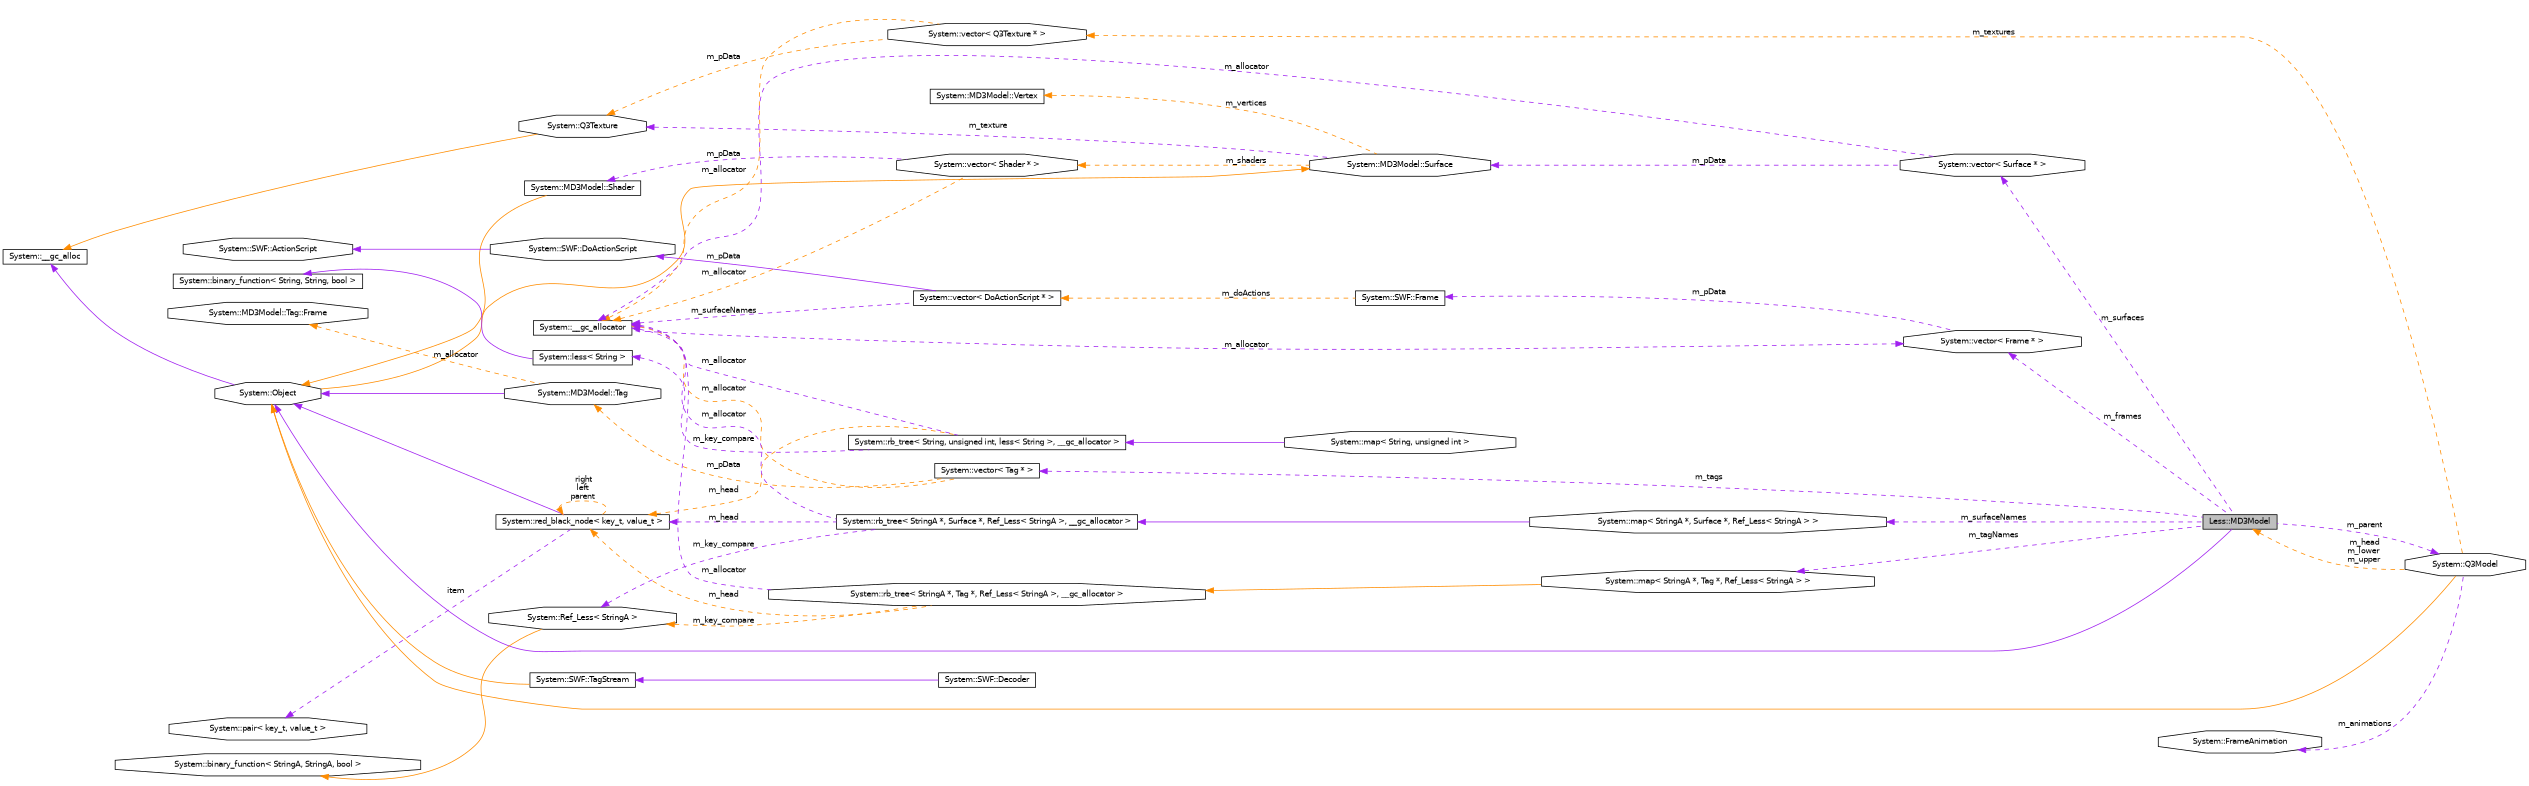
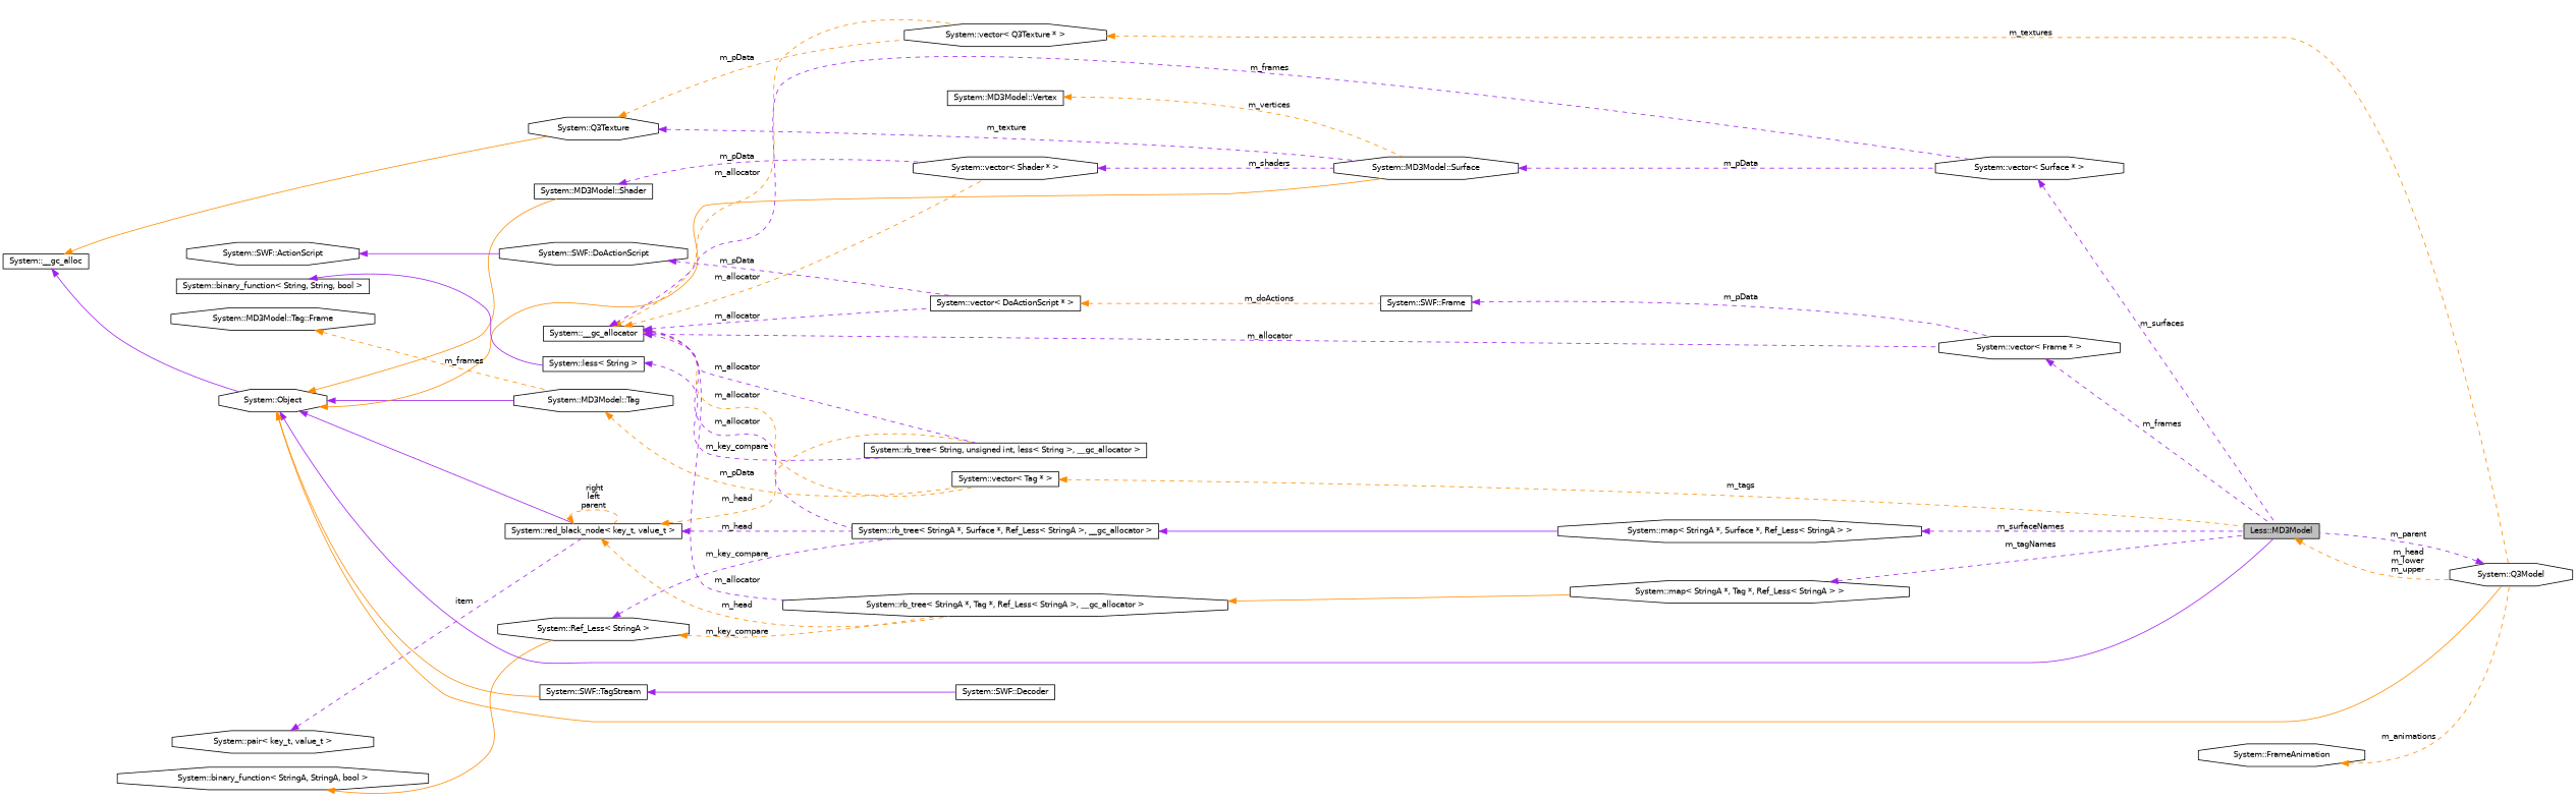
  digraph {
    rankdir=LR
    node [color=black fillcolor=white fontname=Helvetica fontsize=10 shape=octagon style=filled]
    edge [color=purple dir=back fontname=Helvetica fontsize=10 labelfontname=Helvetica labelfontsize=10 style=dashed]
    n1 [fillcolor=grey75 fontcolor=black height=0.2 label="Less::MD3Model" shape=box width=0.4]
    n2 [height=0.2 label="System::Q3Model" width=0.4]
    n3 [height=0.2 label="System::Object" width=0.4]
    n4 [height=0.2 label="System::MD3Model::Tag" width=0.4]
    n5 [height=0.2 label="System::SWF::TagStream" shape=box width=0.4]
    n6 [height=0.2 label="System::red_black_node\< key_t, value_t \>" shape=box width=0.4]
    n7 [height=0.2 label="System::MD3Model::Surface" width=0.4]
    n8 [height=0.2 label="System::MD3Model::Shader" shape=box width=0.4]
    n9 [height=0.2 label="System::vector\< Tag * \>" shape=box width=0.4]
    n10 [height=0.2 label="System::SWF::Decoder" shape=box width=0.4]
    n11 [height=0.2 label="System::rb_tree\< String, unsigned int, less\< String \>, __gc_allocator \>" shape=box width=0.4]
    n12 [height=0.2 label="System::rb_tree\< StringA *, Tag *, Ref_Less\< StringA \>, __gc_allocator \>" width=0.4]
    n13 [height=0.2 label="System::rb_tree\< StringA *, Surface *, Ref_Less\< StringA \>, __gc_allocator \>" shape=box width=0.4]
    n14 [height=0.2 label="System::Q3Texture" width=0.4]
    n15 [height=0.2 label="System::vector\< Q3Texture * \>" width=0.4]
    n16 [height=0.2 label="System::vector\< Surface * \>" width=0.4]
    n17 [height=0.2 label="System::vector\< Shader * \>" width=0.4]
    n18 [height=0.2 label="System::__gc_alloc" shape=box width=0.4]
    n19 [height=0.2 label="System::__gc_allocator" shape=box width=0.4]
    n20 [height=0.2 label="System::vector\< Frame * \>" width=0.4]
    n21 [height=0.2 label="System::vector\< DoActionScript * \>" shape=box width=0.4]
    n22 [height=0.2 label="System::SWF::Frame" shape=box width=0.4]
-   n23 [height=0.2 label="System::map\< String, unsigned int \>" width=0.4]
    n24 [height=0.2 label="System::map\< StringA *, Tag *, Ref_Less\< StringA \> \>" width=0.4]
    n25 [height=0.2 label="System::map\< StringA *, Surface *, Ref_Less\< StringA \> \>" width=0.4]
    n26 [height=0.2 label="System::MD3Model::Tag::Frame" width=0.4]
    n27 [height=0.2 label="System::SWF::DoActionScript" width=0.4]
    n28 [height=0.2 label="System::SWF::ActionScript" width=0.4]
    n29 [height=0.2 label="System::less\< String \>" shape=box width=0.4]
    n30 [height=0.2 label="System::binary_function\< String, String, bool \>" shape=box width=0.4]
    n31 [height=0.2 label="System::pair\< key_t, value_t \>" width=0.4]
    n32 [height=0.2 label="System::FrameAnimation" width=0.4]
    n33 [height=0.2 label="System::MD3Model::Vertex" shape=box width=0.4]
    n34 [height=0.2 label="System::Ref_Less\< StringA \>" width=0.4]
    n35 [height=0.2 label="System::binary_function\< StringA, StringA, bool \>" width=0.4]
    n1 -> n2 [color=darkorange label=" m_head\nm_lower\nm_upper"]
    n2 -> n1 [label=" m_parent"]
    n3 -> n1 [style=solid]
    n3 -> n2 [color=darkorange style=solid]
    n3 -> n4 [style=solid]
    n3 -> n5 [color=darkorange style=solid]
    n3 -> n6 [style=solid]
-   n7 -> n3 [color=darkorange style=solid]
+   n3 -> n7 [color=darkorange style=solid]
    n3 -> n8 [color=darkorange style=solid]
    n4 -> n9 [color=darkorange label=" m_pData"]
    n5 -> n10 [style=solid]
    n6 -> n6 [color=darkorange label=" right\nleft\nparent"]
    n6 -> n11 [color=darkorange label=" m_head"]
    n6 -> n12 [color=darkorange label=" m_head"]
    n6 -> n13 [label=" m_head"]
    n7 -> n16 [label=" m_pData"]
    n8 -> n17 [label=" m_pData"]
-   n9 -> n1 [label=" m_tags"]
-   n11 -> n23 [style=solid]
+   n9 -> n1 [color=darkorange label=" m_tags"]
    n12 -> n24 [color=darkorange style=solid]
    n13 -> n25 [style=solid]
    n14 -> n7 [label=" m_texture"]
    n14 -> n15 [color=darkorange label=" m_pData"]
    n15 -> n2 [color=darkorange label=" m_textures"]
    n16 -> n1 [label=" m_surfaces"]
-   n17 -> n7 [color=darkorange label=" m_shaders"]
+   n17 -> n7 [label=" m_shaders"]
    n18 -> n3 [style=solid]
    n18 -> n14 [color=darkorange style=solid]
    n19 -> n9 [color=darkorange label=" m_allocator"]
    n19 -> n11 [label=" m_allocator"]
    n19 -> n12 [label=" m_allocator"]
    n19 -> n13 [label=" m_allocator"]
    n19 -> n15 [color=darkorange label=" m_allocator"]
-   n19 -> n16 [label=" m_allocator"]
+   n19 -> n16 [label=" m_frames"]
    n19 -> n17 [color=darkorange label=" m_allocator"]
-   n20 -> n19 [label=" m_allocator"]
-   n19 -> n21 [label=" m_surfaceNames"]
+   n19 -> n20 [label=" m_allocator"]
+   n19 -> n21 [label=" m_allocator"]
    n20 -> n1 [label=" m_frames"]
    n21 -> n22 [color=darkorange label=" m_doActions"]
    n22 -> n20 [label=" m_pData"]
    n24 -> n1 [label=" m_tagNames"]
    n25 -> n1 [label=" m_surfaceNames"]
-   n26 -> n4 [color=darkorange label=" m_allocator"]
-   n27 -> n21 [label=" m_pData" style=solid]
+   n26 -> n4 [color=darkorange label=" m_frames"]
+   n27 -> n21 [label=" m_pData"]
    n28 -> n27 [style=solid]
    n29 -> n11 [label=" m_key_compare"]
    n30 -> n29 [style=solid]
    n31 -> n6 [label=" item"]
-   n32 -> n2 [label=" m_animations"]
+   n32 -> n2 [color=darkorange label=" m_animations"]
    n33 -> n7 [color=darkorange label=" m_vertices"]
    n34 -> n12 [color=darkorange label=" m_key_compare"]
    n34 -> n13 [label=" m_key_compare"]
    n35 -> n34 [color=darkorange style=solid]
  }
